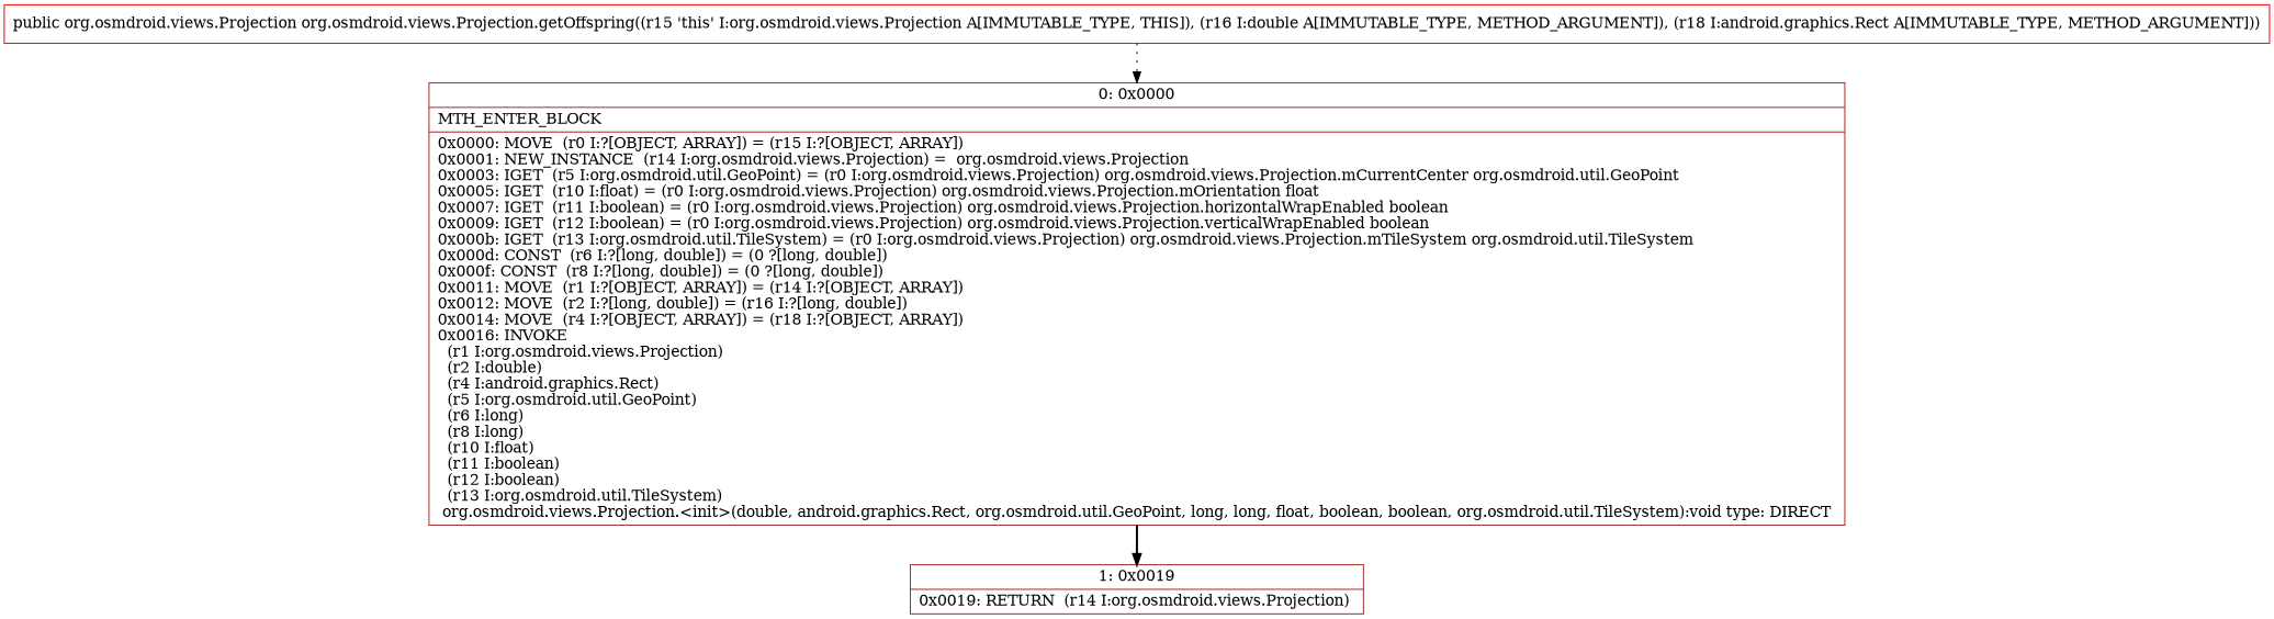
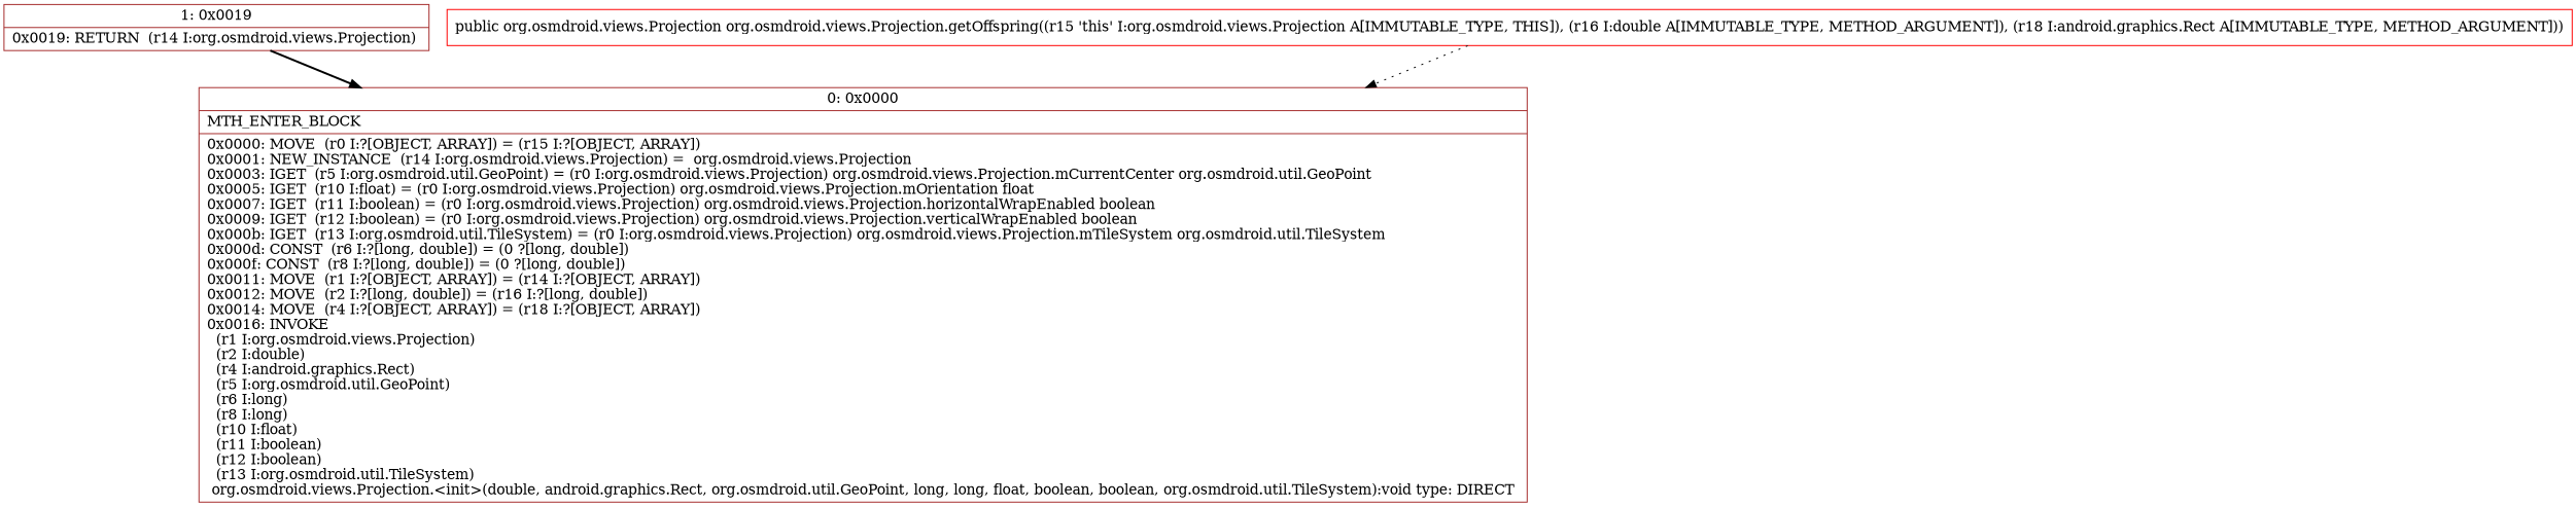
  digraph {
    node [shape=record color=brown]
    n1 [label="{0\:\ 0x0000|MTH_ENTER_BLOCK\l|0x0000: MOVE  (r0 I:?[OBJECT, ARRAY]) = (r15 I:?[OBJECT, ARRAY]) \l0x0001: NEW_INSTANCE  (r14 I:org.osmdroid.views.Projection) =  org.osmdroid.views.Projection \l0x0003: IGET  (r5 I:org.osmdroid.util.GeoPoint) = (r0 I:org.osmdroid.views.Projection) org.osmdroid.views.Projection.mCurrentCenter org.osmdroid.util.GeoPoint \l0x0005: IGET  (r10 I:float) = (r0 I:org.osmdroid.views.Projection) org.osmdroid.views.Projection.mOrientation float \l0x0007: IGET  (r11 I:boolean) = (r0 I:org.osmdroid.views.Projection) org.osmdroid.views.Projection.horizontalWrapEnabled boolean \l0x0009: IGET  (r12 I:boolean) = (r0 I:org.osmdroid.views.Projection) org.osmdroid.views.Projection.verticalWrapEnabled boolean \l0x000b: IGET  (r13 I:org.osmdroid.util.TileSystem) = (r0 I:org.osmdroid.views.Projection) org.osmdroid.views.Projection.mTileSystem org.osmdroid.util.TileSystem \l0x000d: CONST  (r6 I:?[long, double]) = (0 ?[long, double]) \l0x000f: CONST  (r8 I:?[long, double]) = (0 ?[long, double]) \l0x0011: MOVE  (r1 I:?[OBJECT, ARRAY]) = (r14 I:?[OBJECT, ARRAY]) \l0x0012: MOVE  (r2 I:?[long, double]) = (r16 I:?[long, double]) \l0x0014: MOVE  (r4 I:?[OBJECT, ARRAY]) = (r18 I:?[OBJECT, ARRAY]) \l0x0016: INVOKE  \l  (r1 I:org.osmdroid.views.Projection)\l  (r2 I:double)\l  (r4 I:android.graphics.Rect)\l  (r5 I:org.osmdroid.util.GeoPoint)\l  (r6 I:long)\l  (r8 I:long)\l  (r10 I:float)\l  (r11 I:boolean)\l  (r12 I:boolean)\l  (r13 I:org.osmdroid.util.TileSystem)\l org.osmdroid.views.Projection.\<init\>(double, android.graphics.Rect, org.osmdroid.util.GeoPoint, long, long, float, boolean, boolean, org.osmdroid.util.TileSystem):void type: DIRECT \l}"]
    n2 [label="{1\:\ 0x0019|0x0019: RETURN  (r14 I:org.osmdroid.views.Projection) \l}"]
    n3 [label="{public org.osmdroid.views.Projection org.osmdroid.views.Projection.getOffspring((r15 'this' I:org.osmdroid.views.Projection A[IMMUTABLE_TYPE, THIS]), (r16 I:double A[IMMUTABLE_TYPE, METHOD_ARGUMENT]), (r18 I:android.graphics.Rect A[IMMUTABLE_TYPE, METHOD_ARGUMENT])) }" color=red]
-   n1 -> n2 [style=bold]
+   n2 -> n1 [style=bold]
    n3 -> n1 [style=dotted]
  }
